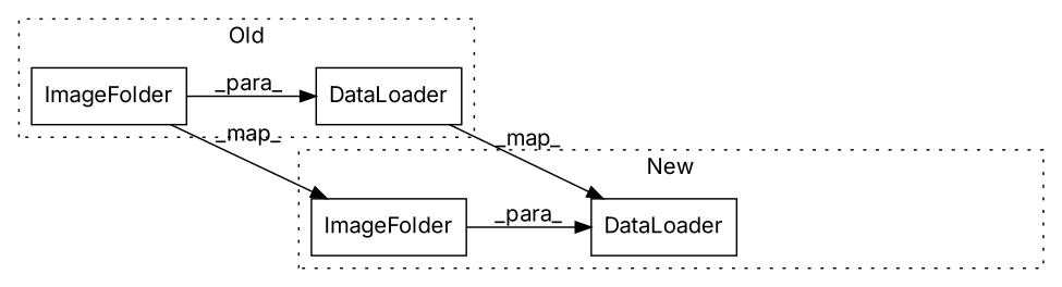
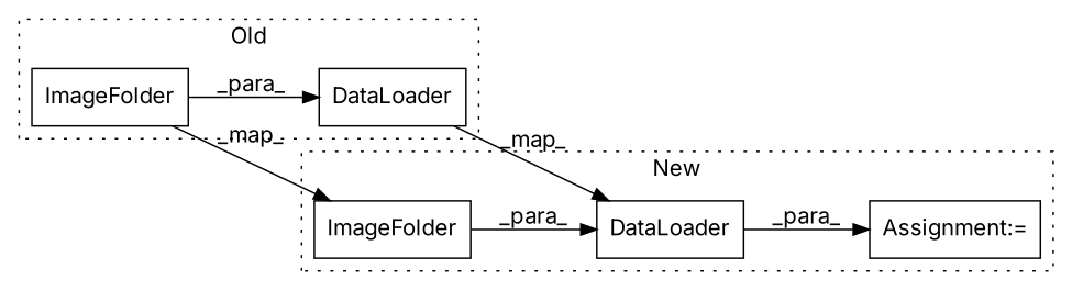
  digraph {
    rankdir=LR
    fontname=Inter
    node [a=32 l="12,1" shape=box fontname=Inter]
    edge [fontname=Inter]
    n1 [label=ImageFolder s="3829,4026"]
    n2 [l="11,1" label=DataLoader s="3797,4066"]
    n3 [label=ImageFolder s="4500,4697"]
+   n4 [a=7 l=1 label="Assignment:=" s=4874]
    n5 [l="11,1" label=DataLoader s="4892,4988"]
    subgraph cluster_1 {
      label=Old
      style=dotted
      n1
      n2
    }
    subgraph cluster_2 {
      label=New
      style=dotted
      n3
+     n4
      n5
    }
    n1 -> n2 [label=_para_]
    n1 -> n3 [label=_map_]
    n2 -> n5 [label=_map_]
    n3 -> n5 [label=_para_]
+   n5 -> n4 [label=_para_]
  }
